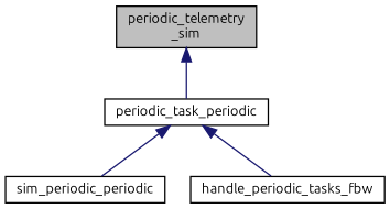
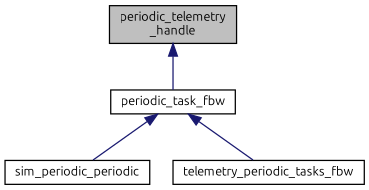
  digraph {
    fontname=Ubuntu
    rankdir=TB
    node [color=black fillcolor=white fontname=Ubuntu fontsize=10 shape=record style=filled]
    edge [color=midnightblue dir=back fontname=Ubuntu fontsize=10 labelfontname=FreeSans labelfontsize=10 style=solid]
-   n1 [fillcolor=grey75 fontcolor=black height=0.2 label="periodic_telemetry\l_sim" width=0.4]
-   n2 [height=0.2 label=periodic_task_periodic width=0.4]
+   n1 [fillcolor=grey75 fontcolor=black height=0.2 label="periodic_telemetry\l_handle" width=0.4]
+   n2 [height=0.2 label=periodic_task_fbw width=0.4]
    n3 [height=0.2 label=sim_periodic_periodic width=0.4]
-   n4 [height=0.2 label=handle_periodic_tasks_fbw width=0.4]
+   n4 [height=0.2 label=telemetry_periodic_tasks_fbw width=0.4]
    n1 -> n2
    n2 -> n3
    n2 -> n4
  }
